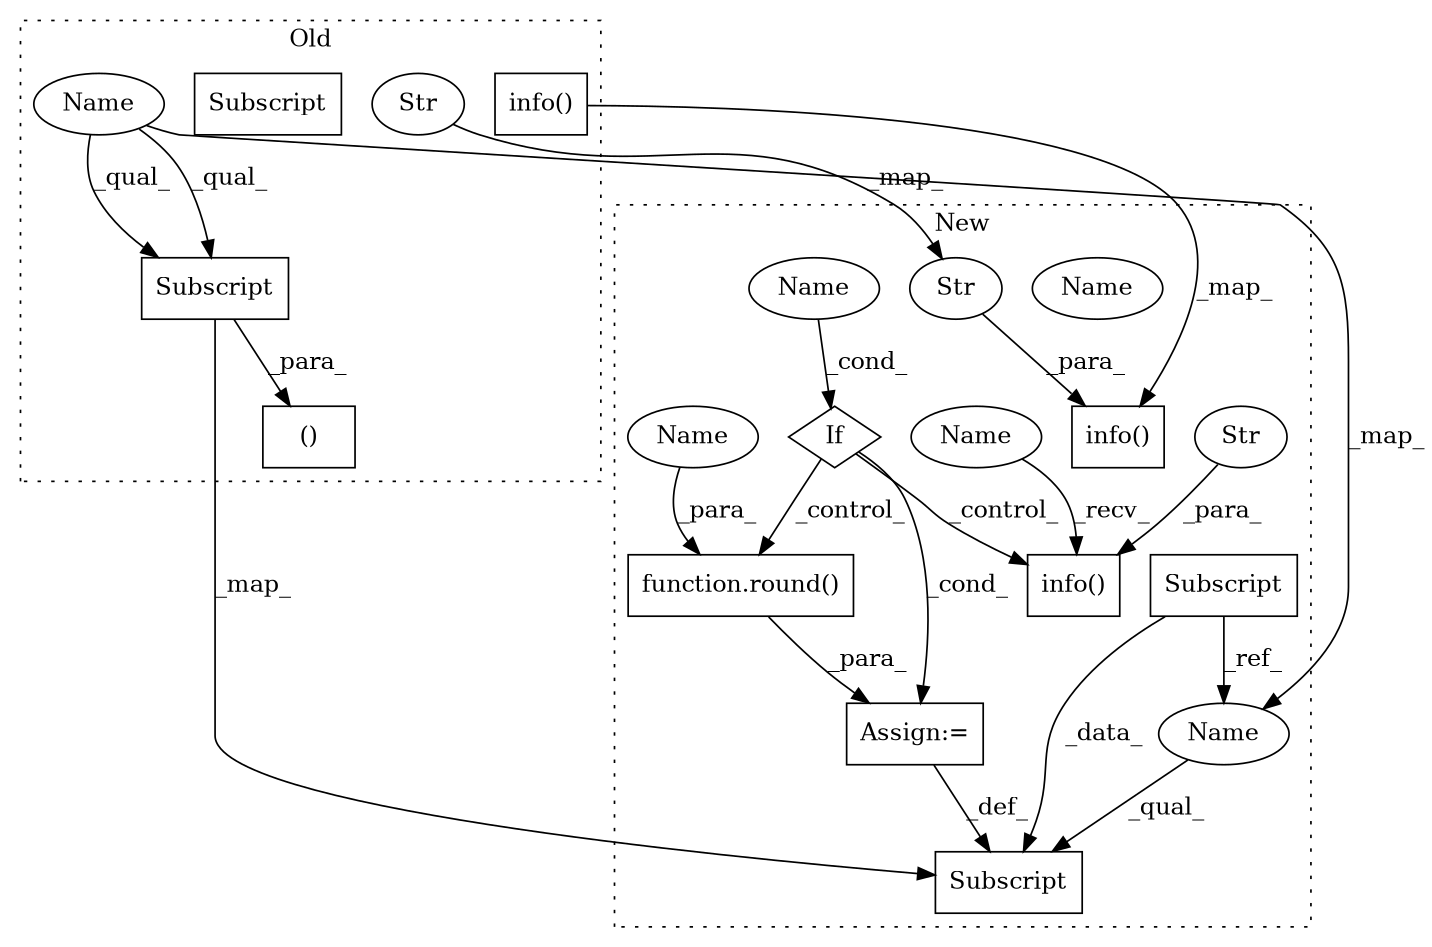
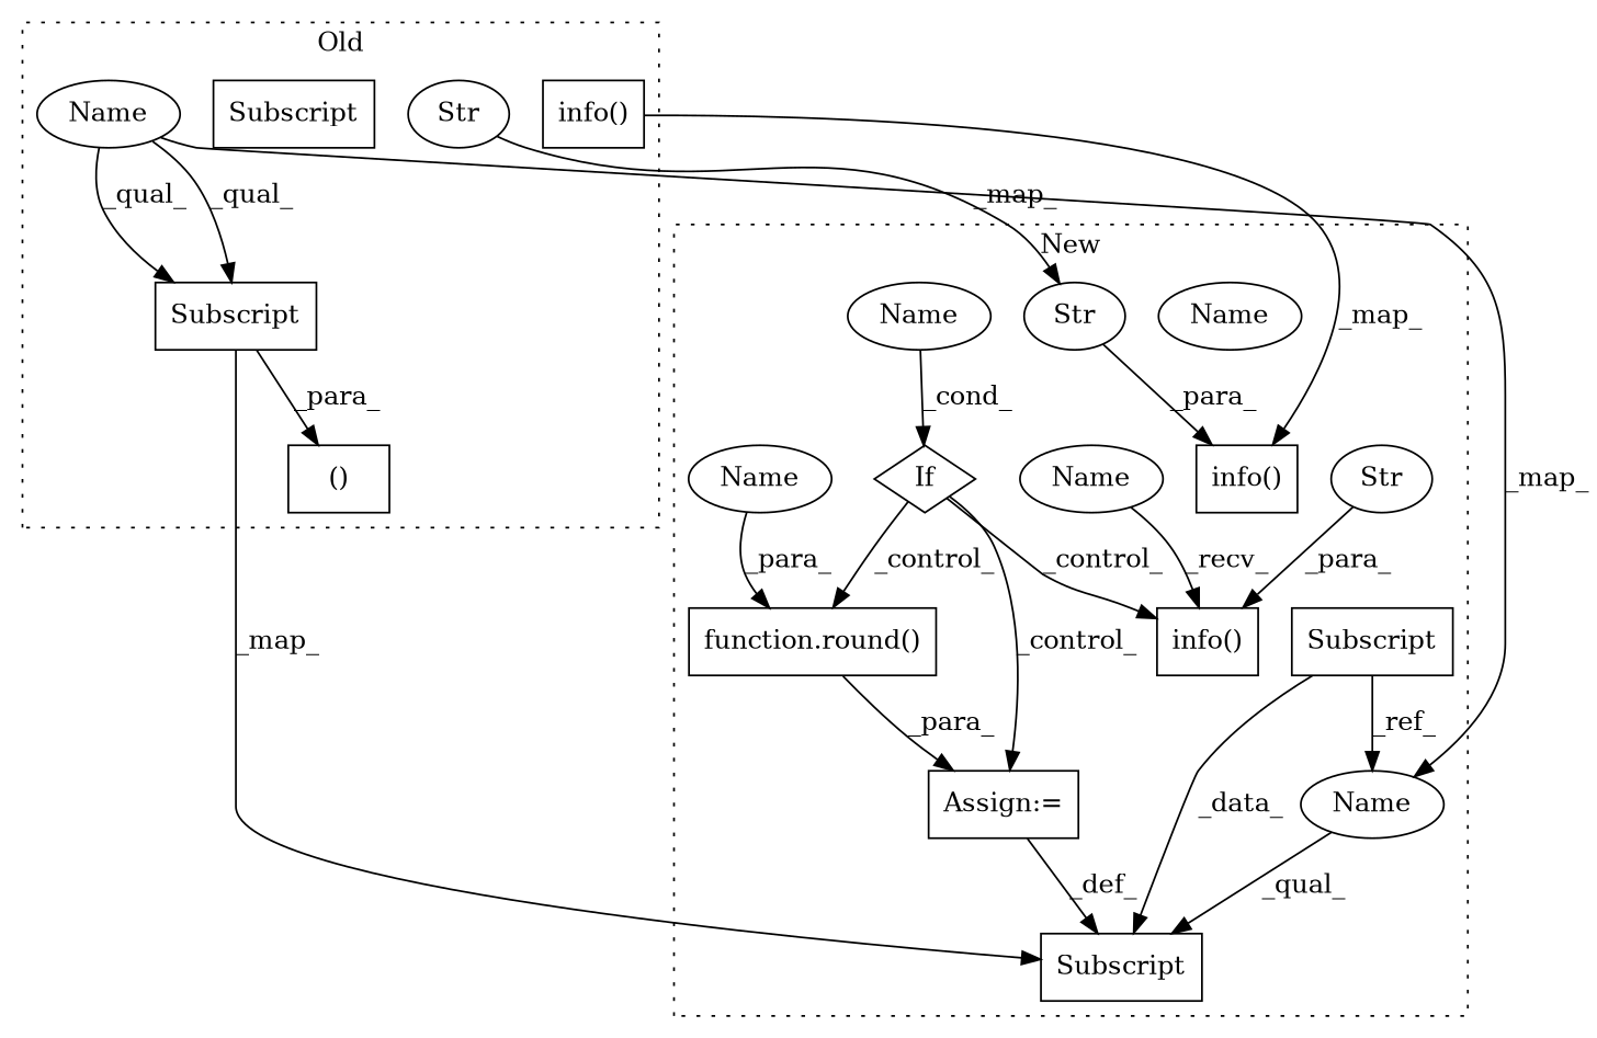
  digraph {
    node [a=87 l="12,1" s="3170,0" shape=box]
    n1 [a=54 l=4 label="()" s=3185]
    n2 [a=75 label="info()" s="3114,3190"]
    n3 [a=66 l=40 label=Str s=3126 shape=ellipse]
    n4 [a=63 l="15,0" label=Subscript]
    n5 [a=63 l="15,0" label=Subscript]
    n6 [l=9 label=Name s=3170 shape=ellipse]
    n7 [a=75 label="info()" s="3288,3355"]
    n8 [a=96 l="3,14" label=If s="3264,3274" shape=diamond]
    n9 [a=66 l=55 label=Str s=3300 shape=ellipse]
    n10 [l=7 label=Name s=3267 shape=ellipse]
    n11 [a=75 label="info()" s="3128,3198"]
    n12 [a=66 l=58 label=Str s=3140 shape=ellipse]
    n13 [a=75 l="6,1" label="function.round()" s="3392,3405"]
    n14 [a=63 l="20,0" label=Subscript s="3369,0"]
    n15 [a=68 l=3 label="Assign:=" s=3389]
    n16 [a=63 l="15,0" label=Subscript s="3015,0"]
    n17 [l=9 label=Name s=3369 shape=ellipse]
    n18 [l=6 label=Name s=3288 shape=ellipse]
    n19 [l=7 label=Name s=3398 shape=ellipse]
    n20 [l=7 label=Name s=3267 shape=ellipse]
    subgraph cluster_1 {
      label=Old
      style=dotted
      n1
      n2
      n3
      n4
      n5
      n6
    }
    subgraph cluster_2 {
      label=New
      style=dotted
      n7
      n8
      n9
      n10
      n11
      n12
      n13
      n14
      n15
      n16
      n17
      n18
      n19
      n20
    }
    n2 -> n11 [label=_map_]
    n3 -> n12 [label=_map_]
    n5 -> n1 [label=_para_]
    n5 -> n14 [label=_map_]
    n6 -> n5 [label=_qual_]
    n6 -> n5 [label=_qual_]
    n6 -> n17 [label=_map_]
    n8 -> n7 [label=_control_]
    n8 -> n13 [label=_control_]
-   n8 -> n15 [label=_cond_]
+   n8 -> n15 [label=_control_]
    n9 -> n7 [label=_para_]
    n12 -> n11 [label=_para_]
    n13 -> n15 [label=_para_]
    n15 -> n14 [label=_def_]
    n16 -> n14 [label=_data_]
    n16 -> n17 [label=_ref_]
    n17 -> n14 [label=_qual_]
    n18 -> n7 [label=_recv_]
    n19 -> n13 [label=_para_]
    n20 -> n8 [label=_cond_]
  }
